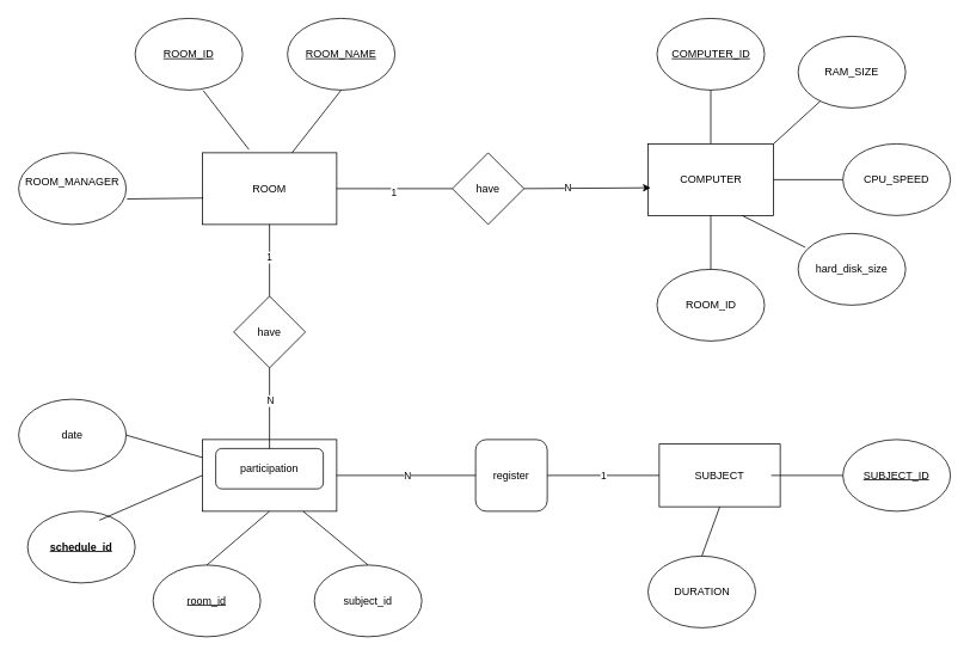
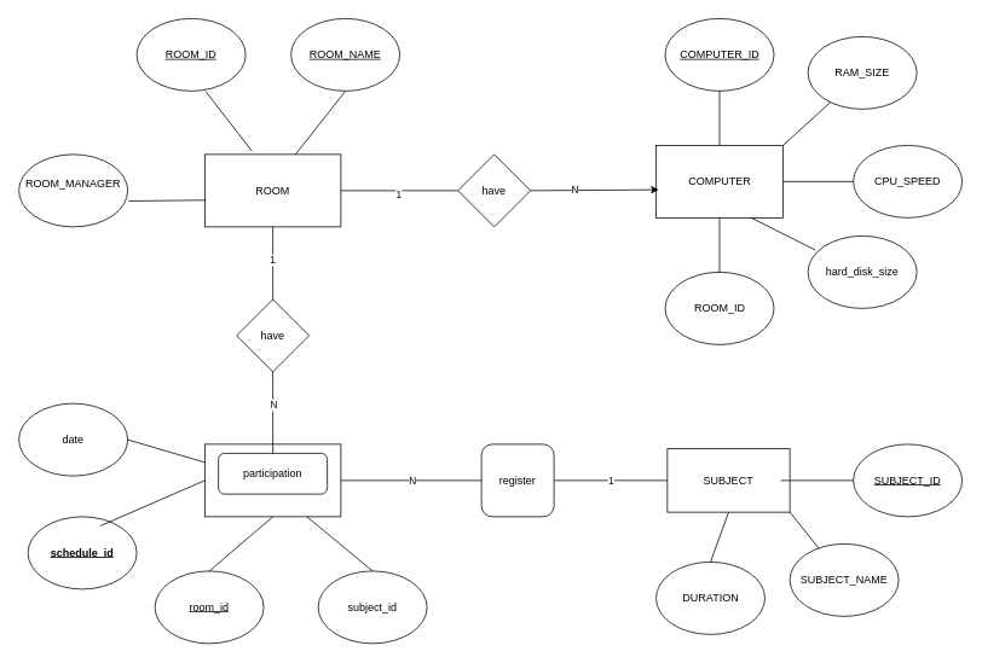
  <mxCell id="0" />
  <mxCell id="1" parent="0" />
  <mxCell id="2" value="ROOM" style="rounded=0;whiteSpace=wrap;html=1;" vertex="1" parent="1"><mxGeometry x="225" y="170" width="150" height="80" as="geometry" /></mxCell>
  <mxCell id="3" value="COMPUTER" style="rounded=0;whiteSpace=wrap;html=1;" vertex="1" parent="1"><mxGeometry x="722.5" y="160" width="140" height="80" as="geometry" /></mxCell>
  <mxCell id="4" value="SUBJECT" style="rounded=0;whiteSpace=wrap;html=1;" vertex="1" parent="1"><mxGeometry x="735" y="495" width="135" height="70" as="geometry" /></mxCell>
  <mxCell id="5" value="have" style="rhombus;whiteSpace=wrap;html=1;" vertex="1" parent="1"><mxGeometry x="504" y="170" width="80" height="80" as="geometry" /></mxCell>
  <mxCell id="6" value="" style="endArrow=none;html=1;rounded=0;exitX=1;exitY=0.5;exitDx=0;exitDy=0;entryX=0;entryY=0.5;entryDx=0;entryDy=0;" edge="1" parent="1" source="2" target="5"><mxGeometry width="50" height="50" relative="1" as="geometry"><mxPoint x="560" y="330" as="sourcePoint" /><mxPoint x="610" y="280" as="targetPoint" /></mxGeometry></mxCell>
  <mxCell id="7" value="1" style="edgeLabel;html=1;align=center;verticalAlign=middle;resizable=0;points=[];" vertex="1" connectable="0" parent="6"><mxGeometry x="-0.024" y="-3" relative="1" as="geometry"><mxPoint as="offset" /></mxGeometry></mxCell>
  <mxCell id="8" value="" style="endArrow=classic;html=1;rounded=0;exitX=1;exitY=0.5;exitDx=0;exitDy=0;entryX=0.021;entryY=0.613;entryDx=0;entryDy=0;entryPerimeter=0;" edge="1" parent="1" source="5" target="3"><mxGeometry width="50" height="50" relative="1" as="geometry"><mxPoint x="560" y="330" as="sourcePoint" /><mxPoint x="610" y="280" as="targetPoint" /></mxGeometry></mxCell>
  <mxCell id="9" value="N" style="edgeLabel;html=1;align=center;verticalAlign=middle;resizable=0;points=[];" vertex="1" connectable="0" parent="8"><mxGeometry x="-0.31" y="1" relative="1" as="geometry"><mxPoint as="offset" /></mxGeometry></mxCell>
  <mxCell id="10" value="" style="rounded=0;whiteSpace=wrap;html=1;" vertex="1" parent="1"><mxGeometry x="225" y="490" width="150" height="80" as="geometry" /></mxCell>
  <mxCell id="11" value="participation" style="rounded=1;whiteSpace=wrap;html=1;" vertex="1" parent="1"><mxGeometry x="240" y="500" width="120" height="45" as="geometry" /></mxCell>
  <mxCell id="12" value="have" style="rhombus;whiteSpace=wrap;html=1;" vertex="1" parent="1"><mxGeometry x="260" y="330" width="80" height="80" as="geometry" /></mxCell>
  <mxCell id="13" value="" style="endArrow=none;html=1;rounded=0;exitX=0.5;exitY=1;exitDx=0;exitDy=0;" edge="1" parent="1" source="12" target="11"><mxGeometry width="50" height="50" relative="1" as="geometry"><mxPoint x="560" y="330" as="sourcePoint" /><mxPoint x="610" y="280" as="targetPoint" /></mxGeometry></mxCell>
  <mxCell id="14" value="N" style="edgeLabel;html=1;align=center;verticalAlign=middle;resizable=0;points=[];" vertex="1" connectable="0" parent="13"><mxGeometry x="-0.2" relative="1" as="geometry"><mxPoint as="offset" /></mxGeometry></mxCell>
  <mxCell id="15" value="" style="endArrow=none;html=1;rounded=0;exitX=0.5;exitY=1;exitDx=0;exitDy=0;" edge="1" parent="1" source="2" target="12"><mxGeometry width="50" height="50" relative="1" as="geometry"><mxPoint x="560" y="330" as="sourcePoint" /><mxPoint x="335" y="330" as="targetPoint" /></mxGeometry></mxCell>
  <mxCell id="16" value="1" style="edgeLabel;html=1;align=center;verticalAlign=middle;resizable=0;points=[];" vertex="1" connectable="0" parent="15"><mxGeometry x="-0.092" y="-1" relative="1" as="geometry"><mxPoint as="offset" /></mxGeometry></mxCell>
  <mxCell id="17" value="1" style="endArrow=none;html=1;rounded=0;exitX=1;exitY=0.5;exitDx=0;exitDy=0;entryX=0;entryY=0.5;entryDx=0;entryDy=0;" edge="1" parent="1" source="21" target="4"><mxGeometry width="50" height="50" relative="1" as="geometry"><mxPoint x="560" y="330" as="sourcePoint" /><mxPoint x="610" y="280" as="targetPoint" /></mxGeometry></mxCell>
  <mxCell id="18" value="&lt;u&gt;COMPUTER_ID&lt;/u&gt;" style="ellipse;whiteSpace=wrap;html=1;" vertex="1" parent="1"><mxGeometry x="732.5" y="20" width="120" height="80" as="geometry" /></mxCell>
  <mxCell id="19" value="" style="endArrow=none;html=1;rounded=0;exitX=1;exitY=0.5;exitDx=0;exitDy=0;entryX=0;entryY=0.5;entryDx=0;entryDy=0;" edge="1" parent="1" source="10" target="21"><mxGeometry width="50" height="50" relative="1" as="geometry"><mxPoint x="410" y="525" as="sourcePoint" /><mxPoint x="723" y="525" as="targetPoint" /></mxGeometry></mxCell>
  <mxCell id="20" value="N" style="edgeLabel;html=1;align=center;verticalAlign=middle;resizable=0;points=[];" vertex="1" connectable="0" parent="19"><mxGeometry y="1" relative="1" as="geometry"><mxPoint y="1" as="offset" /></mxGeometry></mxCell>
  <mxCell id="21" value="register" style="whiteSpace=wrap;html=1;rounded=1;" vertex="1" parent="1"><mxGeometry x="530" y="490" width="80" height="80" as="geometry" /></mxCell>
  <mxCell id="22" value="" style="endArrow=none;html=1;rounded=0;entryX=0.5;entryY=1;entryDx=0;entryDy=0;exitX=0.5;exitY=0;exitDx=0;exitDy=0;" edge="1" parent="1" source="3" target="18"><mxGeometry width="50" height="50" relative="1" as="geometry"><mxPoint x="560" y="410" as="sourcePoint" /><mxPoint x="610" y="360" as="targetPoint" /></mxGeometry></mxCell>
  <mxCell id="23" value="&lt;u&gt;ROOM_ID&lt;/u&gt;" style="ellipse;whiteSpace=wrap;html=1;" vertex="1" parent="1"><mxGeometry x="150" y="20" width="120" height="80" as="geometry" /></mxCell>
  <mxCell id="24" value="" style="endArrow=none;html=1;rounded=0;entryX=0.633;entryY=1.006;entryDx=0;entryDy=0;entryPerimeter=0;exitX=0.347;exitY=-0.044;exitDx=0;exitDy=0;exitPerimeter=0;" edge="1" parent="1" source="2" target="23"><mxGeometry width="50" height="50" relative="1" as="geometry"><mxPoint x="560" y="410" as="sourcePoint" /><mxPoint x="610" y="360" as="targetPoint" /></mxGeometry></mxCell>
  <mxCell id="25" value="&lt;u&gt;ROOM_NAME&lt;/u&gt;" style="ellipse;whiteSpace=wrap;html=1;" vertex="1" parent="1"><mxGeometry x="320" y="20" width="120" height="80" as="geometry" /></mxCell>
  <mxCell id="26" value="" style="endArrow=none;html=1;rounded=0;exitX=0.667;exitY=0;exitDx=0;exitDy=0;exitPerimeter=0;entryX=0.5;entryY=1;entryDx=0;entryDy=0;" edge="1" parent="1" source="2" target="25"><mxGeometry width="50" height="50" relative="1" as="geometry"><mxPoint x="560" y="410" as="sourcePoint" /><mxPoint x="610" y="360" as="targetPoint" /></mxGeometry></mxCell>
  <mxCell id="27" value="ROOM_MANAGER&lt;div&gt;&lt;br&gt;&lt;/div&gt;" style="ellipse;whiteSpace=wrap;html=1;" vertex="1" parent="1"><mxGeometry x="20" y="170" width="120" height="80" as="geometry" /></mxCell>
  <mxCell id="28" value="" style="endArrow=none;html=1;rounded=0;exitX=1.008;exitY=0.644;exitDx=0;exitDy=0;exitPerimeter=0;entryX=0.007;entryY=0.631;entryDx=0;entryDy=0;entryPerimeter=0;" edge="1" parent="1" source="27" target="2"><mxGeometry width="50" height="50" relative="1" as="geometry"><mxPoint x="560" y="410" as="sourcePoint" /><mxPoint x="610" y="360" as="targetPoint" /></mxGeometry></mxCell>
  <mxCell id="29" value="CPU_SPEED" style="ellipse;whiteSpace=wrap;html=1;" vertex="1" parent="1"><mxGeometry x="940" y="160" width="120" height="80" as="geometry" /></mxCell>
  <mxCell id="30" value="" style="endArrow=none;html=1;rounded=0;entryX=1;entryY=0.5;entryDx=0;entryDy=0;exitX=0;exitY=0.5;exitDx=0;exitDy=0;" edge="1" parent="1" source="29" target="3"><mxGeometry width="50" height="50" relative="1" as="geometry"><mxPoint x="560" y="410" as="sourcePoint" /><mxPoint x="610" y="360" as="targetPoint" /></mxGeometry></mxCell>
  <mxCell id="31" value="RAM_SIZE" style="ellipse;whiteSpace=wrap;html=1;" vertex="1" parent="1"><mxGeometry x="890" y="40" width="120" height="80" as="geometry" /></mxCell>
  <mxCell id="32" value="hard_disk_size" style="ellipse;whiteSpace=wrap;html=1;" vertex="1" parent="1"><mxGeometry x="890" y="260" width="120" height="80" as="geometry" /></mxCell>
  <mxCell id="33" value="" style="endArrow=none;html=1;rounded=0;entryX=0.75;entryY=1;entryDx=0;entryDy=0;exitX=0.067;exitY=0.194;exitDx=0;exitDy=0;exitPerimeter=0;" edge="1" parent="1" source="32" target="3"><mxGeometry width="50" height="50" relative="1" as="geometry"><mxPoint x="560" y="410" as="sourcePoint" /><mxPoint x="610" y="360" as="targetPoint" /></mxGeometry></mxCell>
  <mxCell id="34" value="" style="endArrow=none;html=1;rounded=0;entryX=1;entryY=0;entryDx=0;entryDy=0;" edge="1" parent="1" source="31" target="3"><mxGeometry width="50" height="50" relative="1" as="geometry"><mxPoint x="560" y="410" as="sourcePoint" /><mxPoint x="610" y="360" as="targetPoint" /></mxGeometry></mxCell>
  <mxCell id="35" value="ROOM_ID" style="ellipse;whiteSpace=wrap;html=1;" vertex="1" parent="1"><mxGeometry x="732.5" y="300" width="120" height="80" as="geometry" /></mxCell>
  <mxCell id="36" value="" style="endArrow=none;html=1;rounded=0;entryX=0.5;entryY=1;entryDx=0;entryDy=0;" edge="1" parent="1" source="35" target="3"><mxGeometry width="50" height="50" relative="1" as="geometry"><mxPoint x="560" y="410" as="sourcePoint" /><mxPoint x="610" y="360" as="targetPoint" /></mxGeometry></mxCell>
  <mxCell id="37" value="&lt;u&gt;SUBJECT_ID&lt;/u&gt;" style="ellipse;whiteSpace=wrap;html=1;" vertex="1" parent="1"><mxGeometry x="940" y="490" width="120" height="80" as="geometry" /></mxCell>
+ <mxCell id="38" value="SUBJECT_NAME" style="ellipse;whiteSpace=wrap;html=1;" vertex="1" parent="1"><mxGeometry x="870" y="600" width="120" height="80" as="geometry" /></mxCell>
  <mxCell id="39" value="DURATION" style="ellipse;whiteSpace=wrap;html=1;" vertex="1" parent="1"><mxGeometry x="722.5" y="620" width="120" height="80" as="geometry" /></mxCell>
  <mxCell id="40" value="" style="endArrow=none;html=1;rounded=0;" edge="1" parent="1" target="37"><mxGeometry width="50" height="50" relative="1" as="geometry"><mxPoint x="860" y="530" as="sourcePoint" /><mxPoint x="610" y="390" as="targetPoint" /></mxGeometry></mxCell>
+ <mxCell id="41" value="" style="endArrow=none;html=1;rounded=0;entryX=1;entryY=1;entryDx=0;entryDy=0;" edge="1" parent="1" source="38" target="4"><mxGeometry width="50" height="50" relative="1" as="geometry"><mxPoint x="560" y="440" as="sourcePoint" /><mxPoint x="610" y="390" as="targetPoint" /></mxGeometry></mxCell>
  <mxCell id="42" value="" style="endArrow=none;html=1;rounded=0;entryX=0.5;entryY=1;entryDx=0;entryDy=0;exitX=0.5;exitY=0;exitDx=0;exitDy=0;" edge="1" parent="1" source="39" target="4"><mxGeometry width="50" height="50" relative="1" as="geometry"><mxPoint x="560" y="440" as="sourcePoint" /><mxPoint x="610" y="390" as="targetPoint" /></mxGeometry></mxCell>
  <mxCell id="43" value="&lt;strong&gt;&lt;u&gt;schedule_id&lt;/u&gt;&lt;/strong&gt;" style="ellipse;whiteSpace=wrap;html=1;" vertex="1" parent="1"><mxGeometry x="30" y="570" width="120" height="80" as="geometry" /></mxCell>
  <mxCell id="44" value="subject_id" style="ellipse;whiteSpace=wrap;html=1;" vertex="1" parent="1"><mxGeometry x="350" y="630" width="120" height="80" as="geometry" /></mxCell>
  <mxCell id="45" value="&lt;u&gt;room_id&lt;/u&gt;" style="ellipse;whiteSpace=wrap;html=1;" vertex="1" parent="1"><mxGeometry y="630" width="120" height="80" as="geometry" x="170" /></mxCell>
  <mxCell id="46" value="" style="endArrow=none;html=1;rounded=0;exitX=0.667;exitY=0.125;exitDx=0;exitDy=0;exitPerimeter=0;entryX=0;entryY=0.5;entryDx=0;entryDy=0;" edge="1" parent="1" source="43" target="10"><mxGeometry width="50" height="50" relative="1" as="geometry"><mxPoint x="560" y="580" as="sourcePoint" /><mxPoint x="610" y="530" as="targetPoint" /></mxGeometry></mxCell>
  <mxCell id="47" value="" style="endArrow=none;html=1;rounded=0;exitX=0.5;exitY=0;exitDx=0;exitDy=0;entryX=0.5;entryY=1;entryDx=0;entryDy=0;" edge="1" parent="1" source="45" target="10"><mxGeometry width="50" height="50" relative="1" as="geometry"><mxPoint x="560" y="580" as="sourcePoint" /><mxPoint x="610" y="530" as="targetPoint" /></mxGeometry></mxCell>
  <mxCell id="48" value="" style="endArrow=none;html=1;rounded=0;exitX=0.5;exitY=0;exitDx=0;exitDy=0;entryX=0.75;entryY=1;entryDx=0;entryDy=0;" edge="1" parent="1" source="44" target="10"><mxGeometry width="50" height="50" relative="1" as="geometry"><mxPoint x="560" y="580" as="sourcePoint" /><mxPoint x="610" y="530" as="targetPoint" /></mxGeometry></mxCell>
  <mxCell id="49" value="date" style="ellipse;whiteSpace=wrap;html=1;" vertex="1" parent="1"><mxGeometry x="20" y="445" width="120" height="80" as="geometry" /></mxCell>
  <mxCell id="50" value="" style="endArrow=none;html=1;rounded=0;exitX=1;exitY=0.5;exitDx=0;exitDy=0;entryX=0;entryY=0.25;entryDx=0;entryDy=0;" edge="1" parent="1" source="49" target="10"><mxGeometry width="50" height="50" relative="1" as="geometry"><mxPoint x="560" y="490" as="sourcePoint" /><mxPoint x="610" y="440" as="targetPoint" /></mxGeometry></mxCell>
